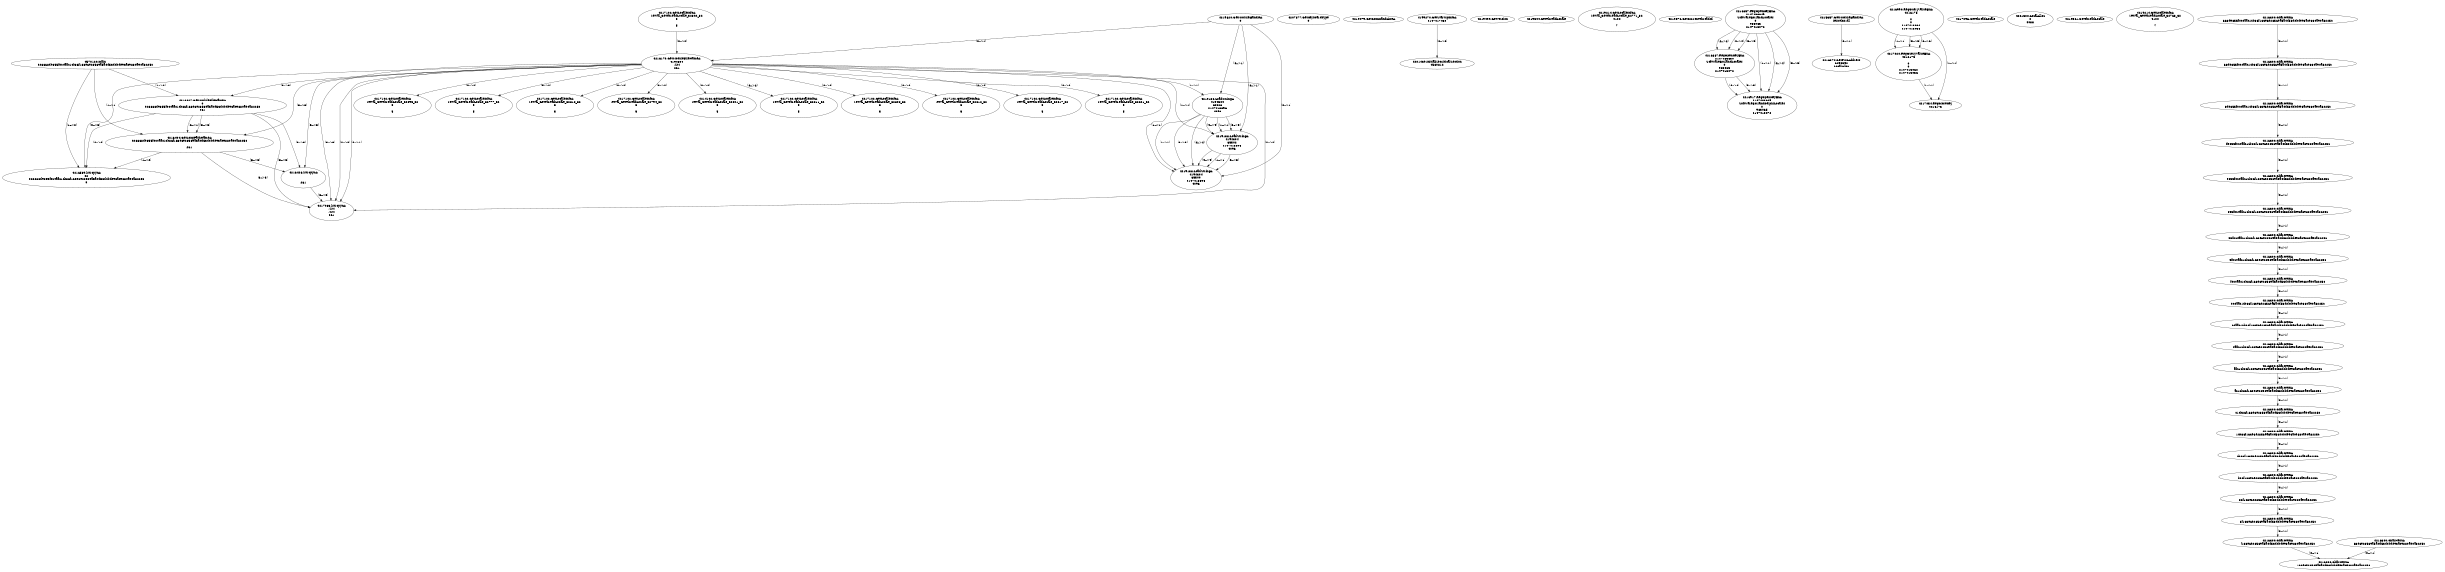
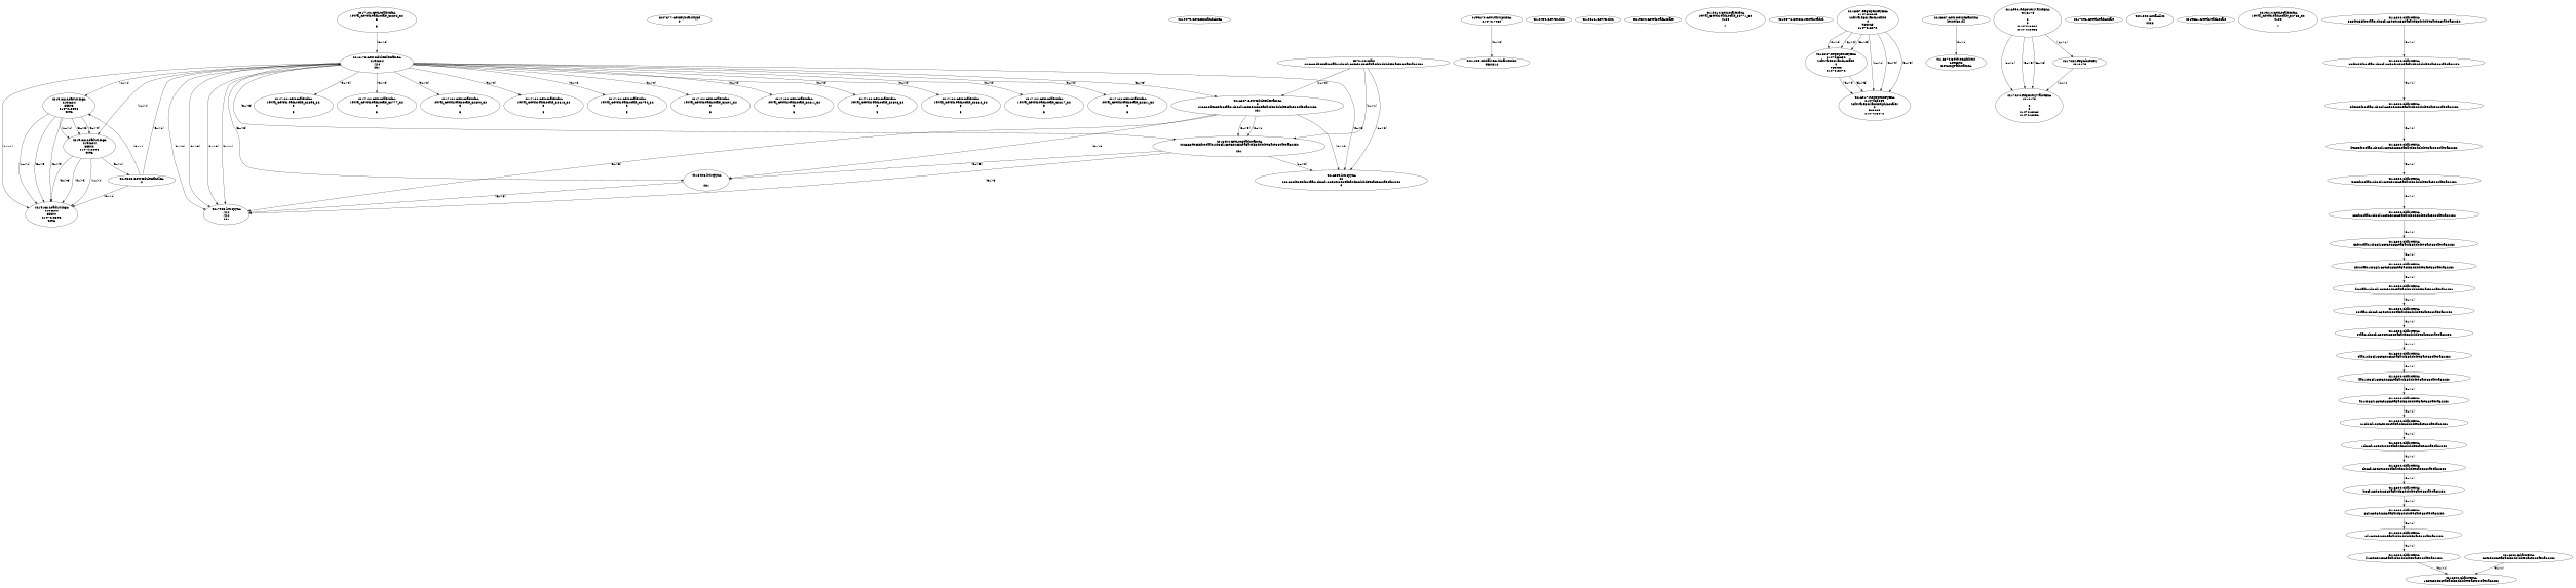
  digraph {
    n1 [label="4570120.main\n026668d9855f0c4aac1cb86f163e6e28569a5a4d53d0bde93ac9880a90a8225c"]
    n2 [label="4216827.GetModuleFileNameA\n0\n026668d9855f0c4aac1cb86f163e6e28569a5a4d53d0bde93ac9880a90a8225c\n261"]
    n3 [label="4216404.GetLongPathNameA\n026668d9855f0c4aac1cb86f163e6e28569a5a4d53d0bde93ac9880a90a8225c\n\n261"]
    n4 [label="4216539.lstrcpynA\n02\n026668d9855f0c4aac1cb86f163e6e28569a5a4d53d0bde93ac9880a90a8225c\n3"]
    n5 [label="4216426.lstrcpynA\n\n\n261"]
    n6 [label="4217083.lstrcpynA\n.ZM\n.ZM\n261"]
    n7 [label="4219820.GetModuleHandleA\n0"]
    n8 [label="4216170.GetModuleFileNameA\n4194304\n.ZM\n261"]
    n9 [label="4219138.LoadStringA\n4194304\n65503\n2147413396\n4096"]
    n10 [label="4219138.LoadStringA\n4194304\n65502\n2147413396\n4096"]
    n11 [label="4219138.LoadStringA\n4194304\n65500\n2147413396\n4096"]
    n12 [label="4217102.GetLocaleInfoA\nretval_GetThreadLocale_32895_32\n3\n\n5"]
    n13 [label="4217102.GetLocaleInfoA\nretval_GetThreadLocale_32777_32\n3\n\n5"]
+   n14 [label="4217102.GetLocaleInfoA\nretval_GetThreadLocale_32800_32\n3\n\n5"]
    n15 [label="4217102.GetLocaleInfoA\nretval_GetThreadLocale_32818_32\n3\n\n5"]
    n16 [label="4217102.GetLocaleInfoA\nretval_GetThreadLocale_32794_32\n3\n\n5"]
-   n17 [label="4214102.GetLocaleInfoA\nretval_GetThreadLocale_32801_32\n3\n\n5"]
+   n17 [label="4217102.GetLocaleInfoA\nretval_GetThreadLocale_32801_32\n3\n\n5"]
    n18 [label="4217102.GetLocaleInfoA\nretval_GetThreadLocale_32811_32\n3\n\n5"]
    n19 [label="4217102.GetLocaleInfoA\nretval_GetThreadLocale_32808_32\n3\n\n5"]
-   n20 [label="4217102.GetLocaleInfoA\nretval_GetThreadLocale_32812_32\n3\n\n5"]
+   n20 [label="4217102.GetLocaleInfoA\nretval_GetThreadLocale_32862_32\n3\n\n5"]
    n21 [label="4217102.GetLocaleInfoA\nretval_GetThreadLocale_32817_32\n3\n\n5"]
    n22 [label="4217102.GetLocaleInfoA\nretval_GetThreadLocale_32821_32\n3\n\n5"]
    n23 [label="4207377.GetKeyboardType\n0"]
    n24 [label="4219479.GetCommandLineA\n"]
    n25 [label="4199270.GetStartupInfoA\n2147417460"]
    n26 [label="4201439.InitializeCriticalSection\n4580812"]
    n27 [label="4219499.GetVersion\n"]
+   n28 [label="4219516.GetVersion\n"]
    n29 [label="4219544.GetThreadLocale\n"]
    n30 [label="4219214.GetLocaleInfoA\nretval_GetThreadLocale_32771_32\n4100\n\n7"]
    n31 [label="4219576.GetCurrentThreadId\n"]
    n32 [label="4217102.GetLocaleInfoA\nretval_GetThreadLocale_32802_32\n3\n\n5"]
    n33 [label="4216857.RegOpenKeyExA\n2147483649\nSoftware\Borland\Locales\n0\n983065\n2147413072"]
    n34 [label="4216887.RegOpenKeyExA\n2147483650\nSoftware\Borland\Locales\n0\n983065\n2147413072"]
    n35 [label="4216917.RegOpenKeyExA\n2147483649\nSoftware\Borland\Delphi\Locales\n0\n983065\n2147413072"]
    n36 [label="4215357.GetModuleHandleA\nkernel32.dll"]
-   n37 [label="4216374.GetProcAddress\n6295592\nLocalAlloc"]
+   n37 [label="4216374.GetProcAddress\n6295592\nGetLongPathNameA"]
    n38 [label="4216990.RegQueryValueExA\n4216175\n\n0\n0\n2147413062\n2147413056"]
    n39 [label="4217020.RegQueryValueExA\n4216175\n\n0\n0\n2147413062\n2147413056"]
    n40 [label="4217054.RegCloseKey\n4216175"]
    n41 [label="4217096.GetThreadLocale\n"]
    n42 [label="4201500.LocalAlloc\n0\n4088"]
    n43 [label="4219561.GetThreadLocale\n"]
    n44 [label="4219214.GetLocaleInfoA\nretval_GetThreadLocale_32768_32\n4100\n\n7"]
    n45 [label="4216300.CharNextA\n668d9855f0c4aac1cb86f163e6e28569a5a4d53d0bde93ac9880a90a8225c"]
    n46 [label="4216300.CharNextA\n68d9855f0c4aac1cb86f163e6e28569a5a4d53d0bde93ac9880a90a8225c"]
    n47 [label="4216300.CharNextA\n8d9855f0c4aac1cb86f163e6e28569a5a4d53d0bde93ac9880a90a8225c"]
    n48 [label="4216300.CharNextA\nd9855f0c4aac1cb86f163e6e28569a5a4d53d0bde93ac9880a90a8225c"]
    n49 [label="4216300.CharNextA\n9855f0c4aac1cb86f163e6e28569a5a4d53d0bde93ac9880a90a8225c"]
    n50 [label="4216300.CharNextA\n855f0c4aac1cb86f163e6e28569a5a4d53d0bde93ac9880a90a8225c"]
    n51 [label="4216300.CharNextA\n55f0c4aac1cb86f163e6e28569a5a4d53d0bde93ac9880a90a8225c"]
    n52 [label="4216300.CharNextA\n5f0c4aac1cb86f163e6e28569a5a4d53d0bde93ac9880a90a8225c"]
    n53 [label="4216300.CharNextA\nf0c4aac1cb86f163e6e28569a5a4d53d0bde93ac9880a90a8225c"]
    n54 [label="4216300.CharNextA\n0c4aac1cb86f163e6e28569a5a4d53d0bde93ac9880a90a8225c"]
    n55 [label="4216300.CharNextA\nc4aac1cb86f163e6e28569a5a4d53d0bde93ac9880a90a8225c"]
    n56 [label="4216300.CharNextA\n4aac1cb86f163e6e28569a5a4d53d0bde93ac9880a90a8225c"]
    n57 [label="4216300.CharNextA\naac1cb86f163e6e28569a5a4d53d0bde93ac9880a90a8225c"]
    n58 [label="4216300.CharNextA\nac1cb86f163e6e28569a5a4d53d0bde93ac9880a90a8225c"]
    n59 [label="4216300.CharNextA\nc1cb86f163e6e28569a5a4d53d0bde93ac9880a90a8225c"]
    n60 [label="4216300.CharNextA\n1cb86f163e6e28569a5a4d53d0bde93ac9880a90a8225c"]
    n61 [label="4216300.CharNextA\ncb86f163e6e28569a5a4d53d0bde93ac9880a90a8225c"]
    n62 [label="4216300.CharNextA\nb86f163e6e28569a5a4d53d0bde93ac9880a90a8225c"]
    n63 [label="4216300.CharNextA\n86f163e6e28569a5a4d53d0bde93ac9880a90a8225c"]
    n64 [label="4216300.CharNextA\n6f163e6e28569a5a4d53d0bde93ac9880a90a8225c"]
    n65 [label="4216300.CharNextA\nf163e6e28569a5a4d53d0bde93ac9880a90a8225c"]
    n66 [label="4216300.CharNextA\n163e6e28569a5a4d53d0bde93ac9880a90a8225c"]
    n67 [label="4216300.CharNextA\n63e6e28569a5a4d53d0bde93ac9880a90a8225c"]
    n1 -> n2 [label="(1-->2)"]
    n1 -> n3 [label="(1-->1)"]
    n1 -> n4 [label="(1-->2)"]
    n2 -> n3 [label="(2-->1)"]
    n2 -> n3 [label="(3-->3)"]
    n2 -> n4 [label="(2-->2)"]
    n2 -> n5 [label="(3-->3)"]
    n2 -> n6 [label="(3-->3)"]
    n3 -> n4 [label="(1-->2)"]
    n3 -> n5 [label="(3-->3)"]
    n3 -> n6 [label="(3-->3)"]
    n5 -> n6 [label="(3-->3)"]
    n7 -> n8 [label="(0-->1)"]
    n7 -> n9 [label="(0-->1)"]
-   n7 -> n10 [label="(0-->1)"]
+   n10 -> n7 [label="(0-->1)"]
    n7 -> n11 [label="(0-->1)"]
    n8 -> n2 [label="(3-->3)"]
    n8 -> n3 [label="(3-->3)"]
    n8 -> n4 [label="(0-->3)"]
    n8 -> n5 [label="(3-->3)"]
    n8 -> n6 [label="(2-->1)"]
    n8 -> n6 [label="(2-->2)"]
    n8 -> n6 [label="(3-->3)"]
    n8 -> n6 [label="(2-->0)"]
    n8 -> n9 [label="(1-->1)"]
    n8 -> n10 [label="(1-->1)"]
    n8 -> n11 [label="(1-->1)"]
    n8 -> n12 [label="(0-->2)"]
    n8 -> n13 [label="(0-->2)"]
+   n8 -> n14 [label="(0-->2)"]
    n8 -> n15 [label="(0-->2)"]
    n8 -> n16 [label="(0-->2)"]
    n8 -> n17 [label="(0-->2)"]
    n8 -> n18 [label="(0-->2)"]
    n8 -> n19 [label="(0-->2)"]
    n8 -> n20 [label="(0-->2)"]
    n8 -> n21 [label="(0-->2)"]
    n8 -> n22 [label="(0-->2)"]
    n9 -> n10 [label="(1-->1)"]
    n9 -> n10 [label="(3-->3)"]
    n9 -> n10 [label="(4-->4)"]
    n9 -> n11 [label="(1-->1)"]
    n9 -> n11 [label="(3-->3)"]
    n9 -> n11 [label="(4-->4)"]
    n10 -> n11 [label="(1-->1)"]
    n10 -> n11 [label="(3-->3)"]
    n10 -> n11 [label="(4-->4)"]
    n25 -> n26 [label="(0-->0)"]
    n32 -> n8 [label="(0-->2)"]
    n33 -> n34 [label="(2-->2)"]
    n33 -> n34 [label="(4-->4)"]
    n33 -> n34 [label="(5-->5)"]
    n33 -> n35 [label="(1-->1)"]
    n33 -> n35 [label="(4-->4)"]
    n33 -> n35 [label="(5-->5)"]
    n34 -> n35 [label="(4-->4)"]
    n34 -> n35 [label="(5-->5)"]
    n36 -> n37 [label="(0-->1)"]
    n38 -> n39 [label="(1-->1)"]
    n38 -> n39 [label="(5-->5)"]
    n38 -> n39 [label="(6-->6)"]
    n38 -> n40 [label="(1-->1)"]
-   n39 -> n40 [label="(1-->1)"]
+   n40 -> n39 [label="(1-->1)"]
    n45 -> n46 [label="(0-->1)"]
    n46 -> n47 [label="(0-->1)"]
    n47 -> n48 [label="(0-->1)"]
    n48 -> n49 [label="(0-->1)"]
    n49 -> n50 [label="(0-->1)"]
    n50 -> n51 [label="(0-->1)"]
    n51 -> n52 [label="(0-->1)"]
    n52 -> n53 [label="(0-->1)"]
    n53 -> n54 [label="(0-->1)"]
    n54 -> n55 [label="(0-->1)"]
    n55 -> n56 [label="(0-->1)"]
    n56 -> n57 [label="(0-->1)"]
    n57 -> n58 [label="(0-->1)"]
    n58 -> n59 [label="(0-->1)"]
    n59 -> n60 [label="(0-->1)"]
    n60 -> n61 [label="(0-->1)"]
    n61 -> n62 [label="(0-->1)"]
    n62 -> n63 [label="(0-->1)"]
    n63 -> n64 [label="(0-->1)"]
    n64 -> n65 [label="(0-->1)"]
    n65 -> n66 [label="(0-->1)"]
    n67 -> n66 [label="(0-->1)"]
  }
